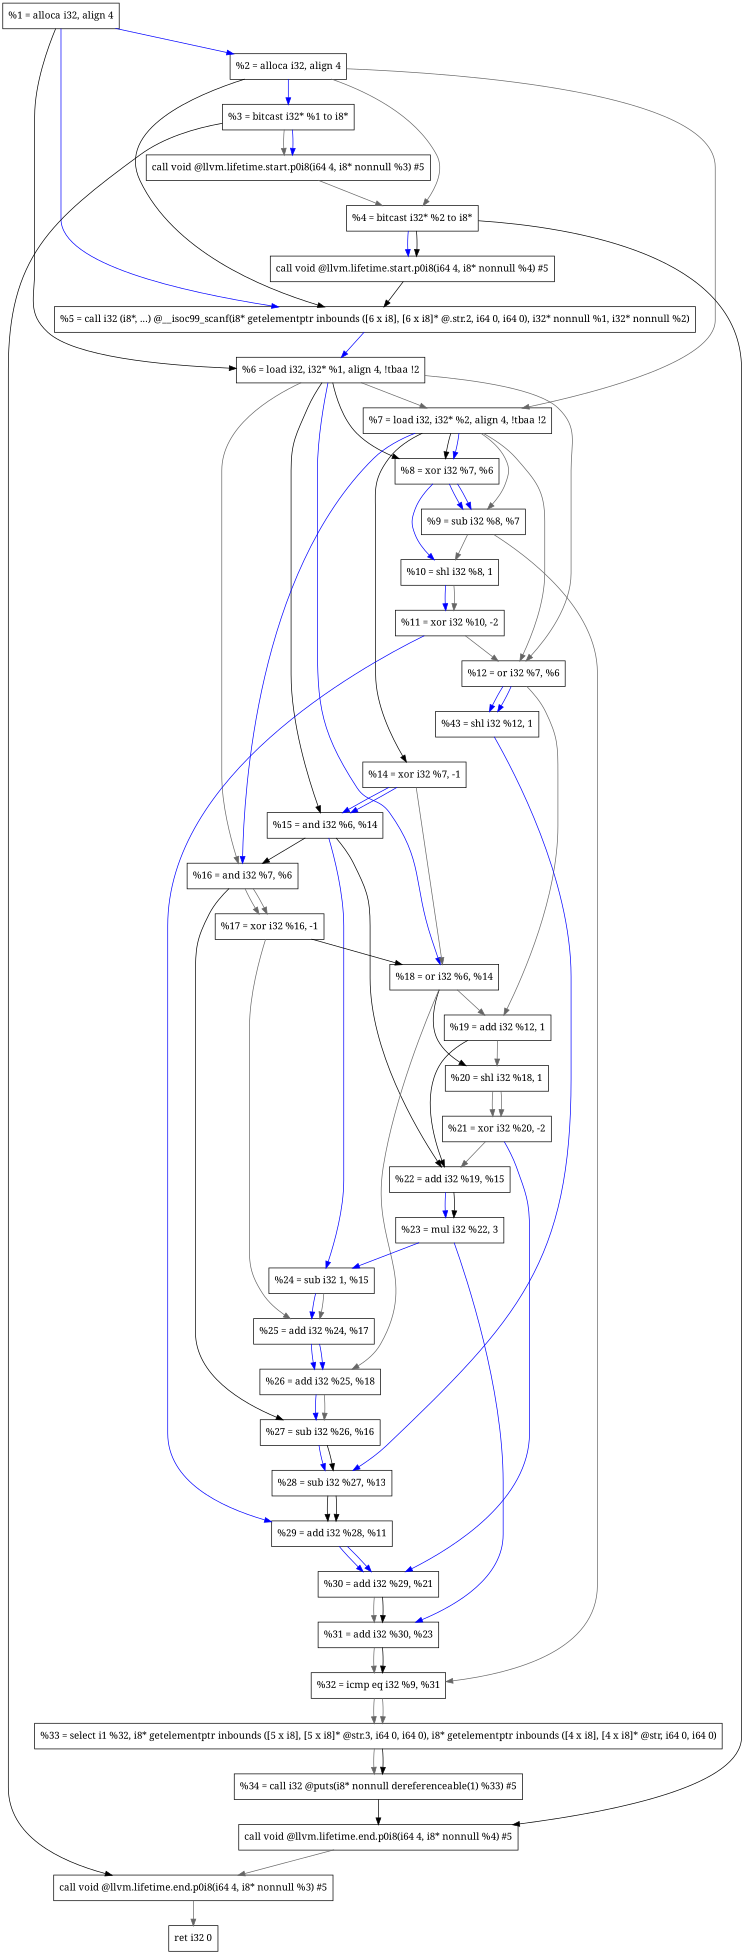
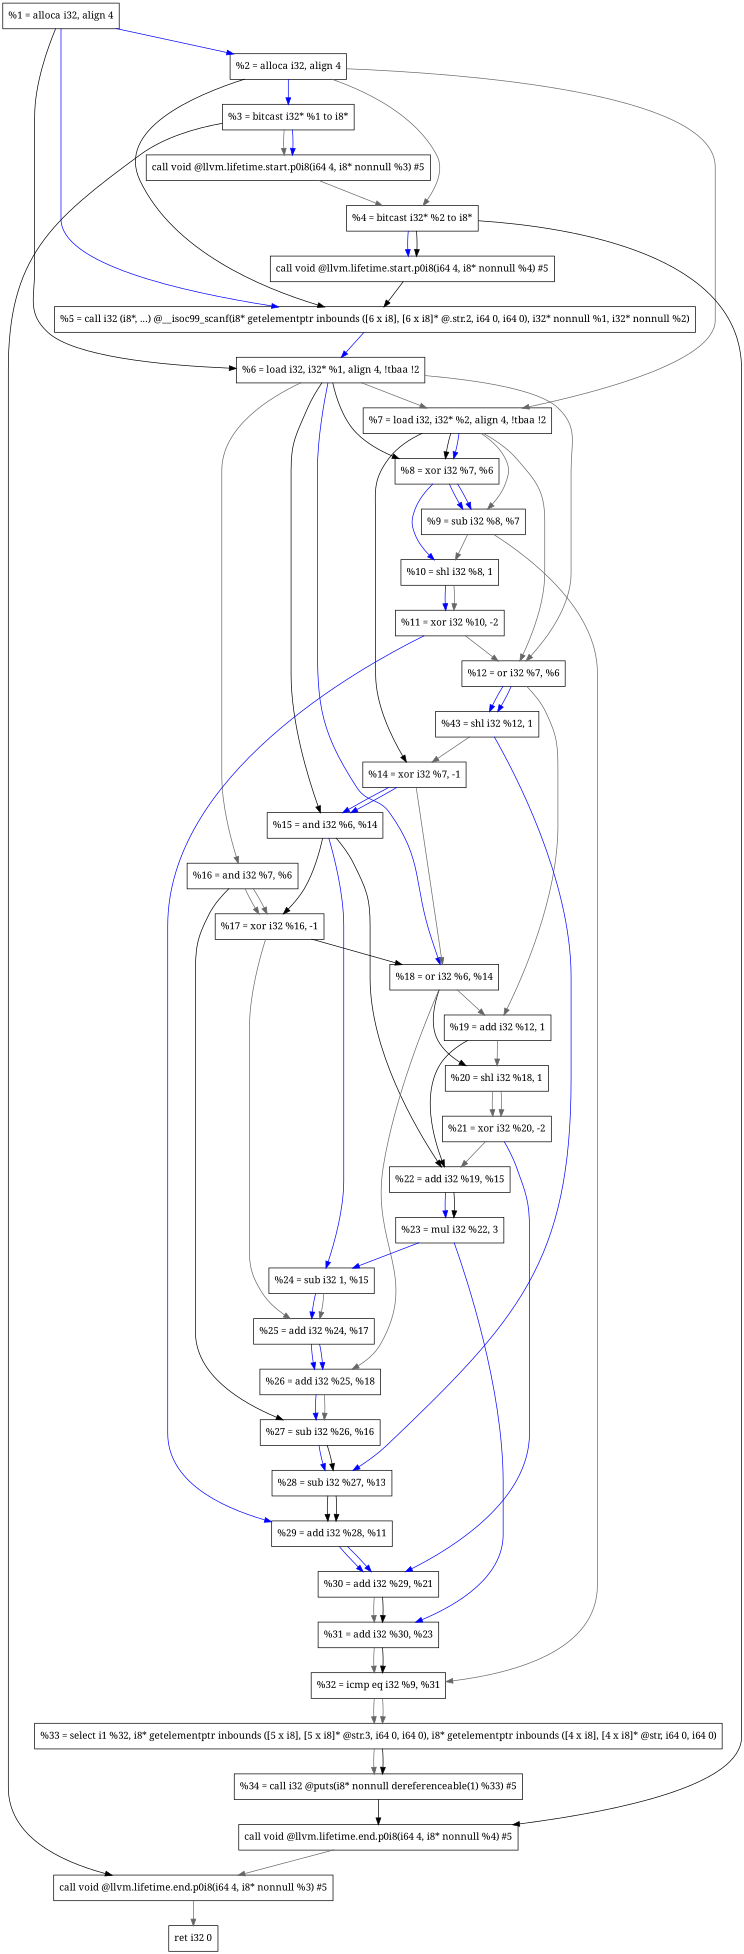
  digraph {
    fontname="Noto Serif"
    node [fontname="Noto Serif" shape=record]
    edge [color=gray40 fontname="Noto Serif"]
    n1 [label="  %1 = alloca i32, align 4"]
    n2 [label="  %2 = alloca i32, align 4"]
    n3 [label="  %5 = call i32 (i8*, ...) @__isoc99_scanf(i8* getelementptr inbounds ([6 x i8], [6 x i8]* @.str.2, i64 0, i64 0), i32* nonnull %1, i32* nonnull %2)"]
    n4 [label="  %6 = load i32, i32* %1, align 4, !tbaa !2"]
    n5 [label="  %3 = bitcast i32* %1 to i8*"]
    n6 [label="  %4 = bitcast i32* %2 to i8*"]
    n7 [label="  %7 = load i32, i32* %2, align 4, !tbaa !2"]
    n8 [label="  call void @llvm.lifetime.start.p0i8(i64 4, i8* nonnull %3) #5"]
    n9 [label="  call void @llvm.lifetime.end.p0i8(i64 4, i8* nonnull %3) #5"]
    n10 [label="  %8 = xor i32 %7, %6"]
    n11 [label="  %12 = or i32 %7, %6"]
    n12 [label="  %15 = and i32 %6, %14"]
    n13 [label="  %16 = and i32 %7, %6"]
    n14 [label="  %18 = or i32 %6, %14"]
    n15 [label="  call void @llvm.lifetime.start.p0i8(i64 4, i8* nonnull %4) #5"]
    n16 [label="  call void @llvm.lifetime.end.p0i8(i64 4, i8* nonnull %4) #5"]
    n17 [label="  %9 = sub i32 %8, %7"]
    n18 [label="  %14 = xor i32 %7, -1"]
    n19 [label="  ret i32 0"]
    n20 [label="  %10 = shl i32 %8, 1"]
    n21 [label="%43 = shl i32 %12, 1"]
    n22 [label="  %19 = add i32 %12, 1"]
    n23 [label="  %22 = add i32 %19, %15"]
    n24 [label="  %24 = sub i32 1, %15"]
    n25 [label="  %17 = xor i32 %16, -1"]
    n26 [label="  %27 = sub i32 %26, %16"]
    n27 [label="  %20 = shl i32 %18, 1"]
    n28 [label="  %26 = add i32 %25, %18"]
    n29 [label="  %32 = icmp eq i32 %9, %31"]
    n30 [label="  %11 = xor i32 %10, -2"]
    n31 [label="  %33 = select i1 %32, i8* getelementptr inbounds ([5 x i8], [5 x i8]* @str.3, i64 0, i64 0), i8* getelementptr inbounds ([4 x i8], [4 x i8]* @str, i64 0, i64 0)"]
    n32 [label="  %29 = add i32 %28, %11"]
    n33 [label="  %30 = add i32 %29, %21"]
    n34 [label="  %28 = sub i32 %27, %13"]
    n35 [label="  %23 = mul i32 %22, 3"]
    n36 [label="  %25 = add i32 %24, %17"]
    n37 [label="  %21 = xor i32 %20, -2"]
    n38 [label="  %31 = add i32 %30, %23"]
    n39 [label="  %34 = call i32 @puts(i8* nonnull dereferenceable(1) %33) #5"]
    n1 -> n2 [color=blue]
    n1 -> n3 [color=blue]
    n1 -> n4 [color=black]
    n2 -> n3 [color=black]
    n2 -> n5 [color=blue]
    n2 -> n6
    n2 -> n7
    n3 -> n4 [color=blue]
    n4 -> n7
    n4 -> n10 [color=black]
    n4 -> n11
    n4 -> n12 [color=black]
    n4 -> n13
    n4 -> n14 [color=blue]
    n5 -> n8
    n5 -> n8 [color=blue]
    n5 -> n9 [color=black]
    n6 -> n15 [color=blue]
    n6 -> n15 [color=black]
    n6 -> n16 [color=black]
    n7 -> n10 [color=black]
    n7 -> n10 [color=blue]
    n7 -> n11
-   n7 -> n13 [color=blue]
    n7 -> n17
    n7 -> n18 [color=black]
    n8 -> n6
    n9 -> n19
    n10 -> n17 [color=blue]
    n10 -> n17 [color=blue]
    n10 -> n20 [color=blue]
    n11 -> n21 [color=blue]
    n11 -> n21 [color=blue]
    n11 -> n22
-   n12 -> n13 [color=black]
+   n12 -> n25 [color=black]
    n12 -> n23 [color=black]
    n12 -> n24 [color=blue]
    n13 -> n25
    n13 -> n25
    n13 -> n26 [color=black]
    n14 -> n22
    n14 -> n27 [color=black]
    n14 -> n28
    n15 -> n3 [color=black]
    n16 -> n9
    n17 -> n20
    n17 -> n29
    n18 -> n12 [color=blue]
    n18 -> n12 [color=blue]
    n18 -> n14
    n20 -> n30 [color=blue]
    n20 -> n30
+   n21 -> n18
    n21 -> n34 [color=blue]
    n22 -> n23 [color=black]
    n22 -> n27
    n23 -> n35 [color=blue]
    n23 -> n35 [color=black]
    n24 -> n36 [color=blue]
    n24 -> n36
    n25 -> n14 [color=black]
    n25 -> n36
    n26 -> n34 [color=blue]
    n26 -> n34 [color=black]
    n27 -> n37
    n27 -> n37
    n28 -> n26 [color=blue]
    n28 -> n26
    n29 -> n31
    n29 -> n31
    n30 -> n11
    n30 -> n32 [color=blue]
    n31 -> n39
    n31 -> n39 [color=black]
    n32 -> n33 [color=blue]
    n32 -> n33 [color=blue]
    n33 -> n38
    n33 -> n38 [color=black]
    n34 -> n32 [color=black]
    n34 -> n32 [color=black]
    n35 -> n24 [color=blue]
    n35 -> n38 [color=blue]
    n36 -> n28 [color=blue]
    n36 -> n28 [color=blue]
    n37 -> n23
    n37 -> n33 [color=blue]
    n38 -> n29
    n38 -> n29 [color=black]
    n39 -> n16 [color=black]
  }
